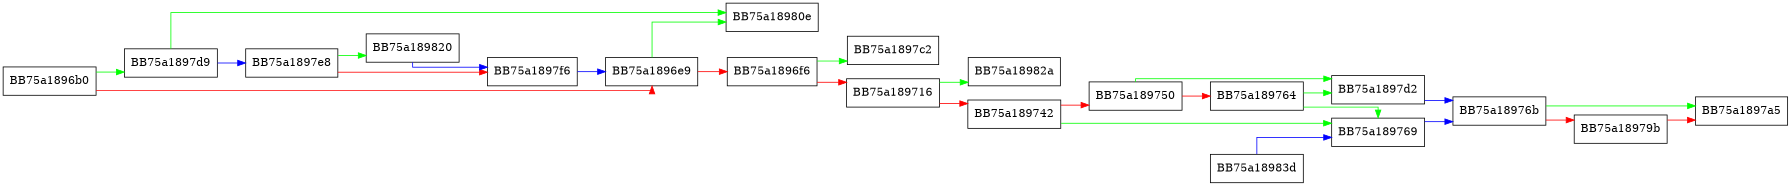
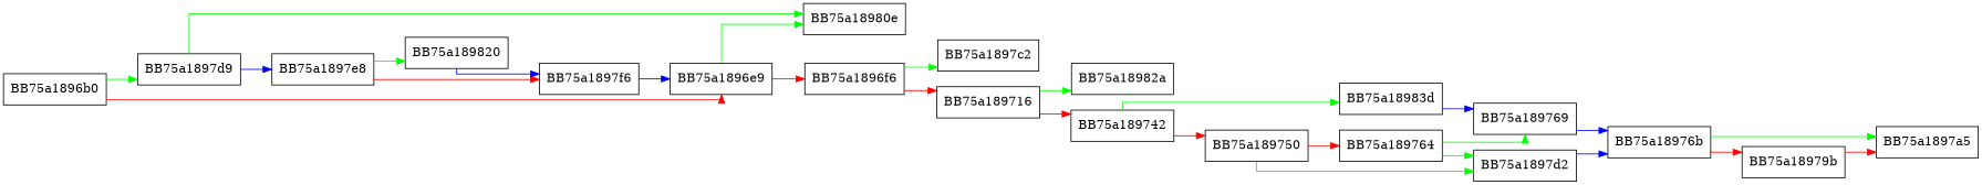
  digraph {
    rankdir=LR
    splines=ortho
    node [shape=box]
    edge [color=green]
    BB75a1896b0
    BB75a1897d9
    BB75a1896e9
    BB75a18980e
    BB75a1897e8
    BB75a1896f6
    BB75a189820
    BB75a1897f6
    BB75a1897c2
    BB75a189716
    BB75a18982a
    BB75a189742
    BB75a18983d
    BB75a189750
    BB75a189769
    BB75a1897d2
    BB75a189764
    BB75a18976b
    BB75a1897a5
    BB75a18979b
    BB75a1896b0 -> BB75a1897d9
    BB75a1896b0 -> BB75a1896e9 [color=red]
    BB75a1897d9 -> BB75a18980e
    BB75a1897d9 -> BB75a1897e8 [color=blue]
    BB75a1896e9 -> BB75a18980e
    BB75a1896e9 -> BB75a1896f6 [color=red]
    BB75a1897e8 -> BB75a189820
    BB75a1897e8 -> BB75a1897f6 [color=red]
    BB75a1896f6 -> BB75a1897c2
    BB75a1896f6 -> BB75a189716 [color=red]
    BB75a189820 -> BB75a1897f6 [color=blue]
    BB75a1897f6 -> BB75a1896e9 [color=blue]
    BB75a189716 -> BB75a18982a
    BB75a189716 -> BB75a189742 [color=red]
-   BB75a189742 -> BB75a189769
+   BB75a189742 -> BB75a18983d
    BB75a189742 -> BB75a189750 [color=red]
    BB75a18983d -> BB75a189769 [color=blue]
    BB75a189750 -> BB75a1897d2
    BB75a189750 -> BB75a189764 [color=red]
    BB75a189769 -> BB75a18976b [color=blue]
    BB75a1897d2 -> BB75a18976b [color=blue]
    BB75a189764 -> BB75a189769
    BB75a189764 -> BB75a1897d2
    BB75a18976b -> BB75a1897a5
    BB75a18976b -> BB75a18979b [color=red]
    BB75a18979b -> BB75a1897a5 [color=red]
  }
